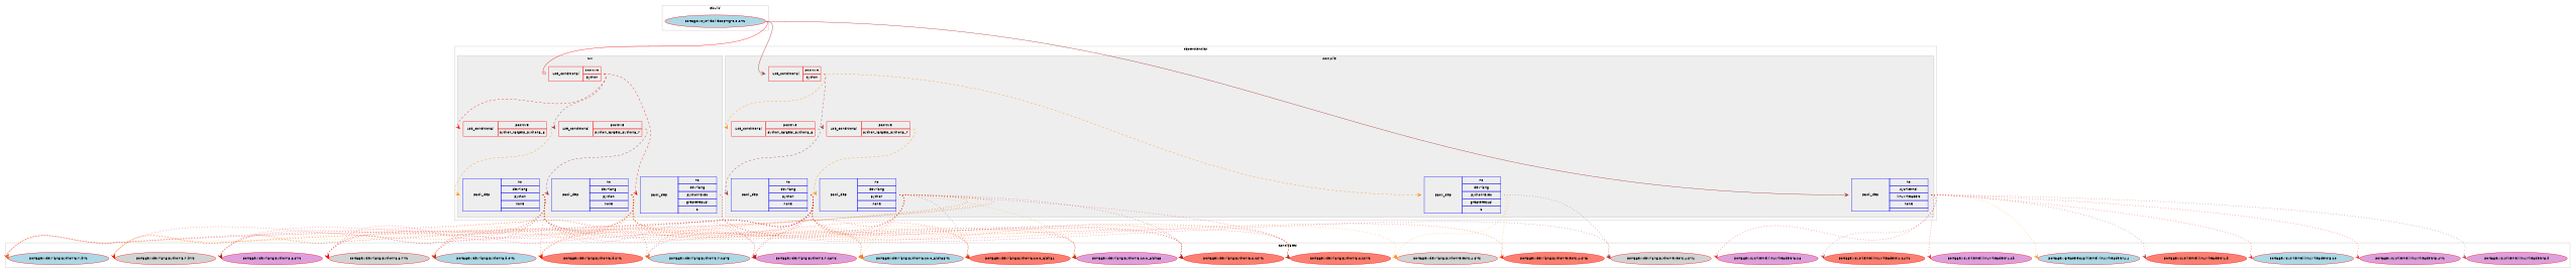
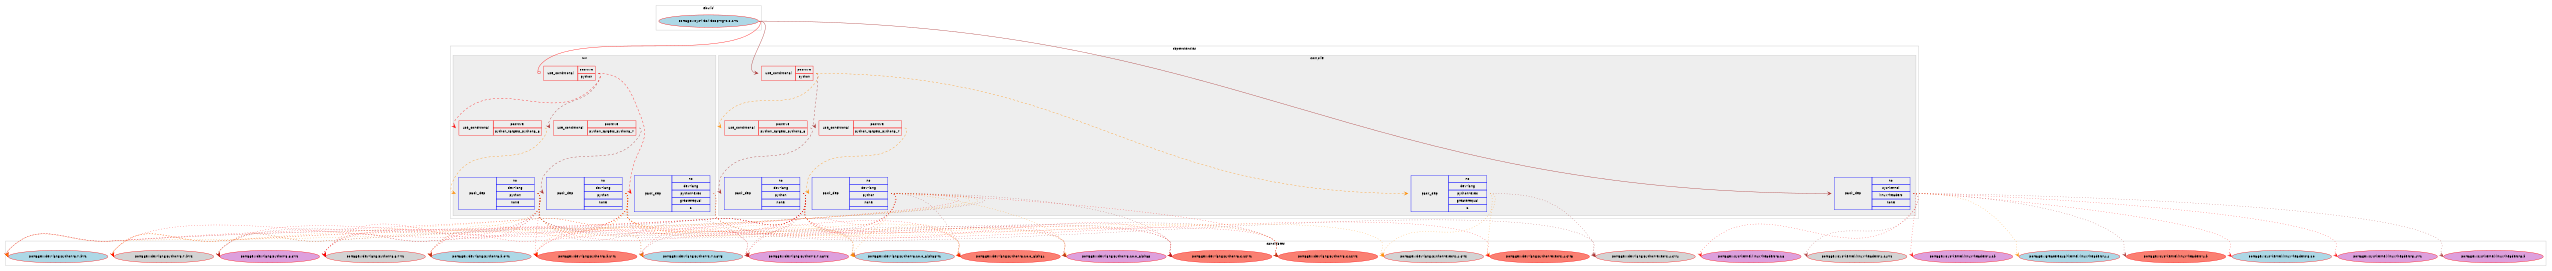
  digraph {
    compound=true
    concentrate=true
    fontname=Helvetica
    fontsize=10
    newrank=true
    rankdir=TB
    ranksep=1.5
    node [color=red fontname=Helvetica fontsize=10 style=filled]
    edge [arrowhead=vee color=red headport=w style=dotted tailport=e weight=100]
    n1 [fillcolor=lightblue label="portage://sys-libs/libcap-ng-0.8.1-r1" width=4]
    n2 [color=blue label=<<TABLE BORDER="0" CELLBORDER="1" CELLSPACING="0" CELLPADDING="4" WIDTH="220"><TR><TD ROWSPAN="6" CELLPADDING="30">pack_dep</TD></TR><TR><TD WIDTH="110">no</TD></TR><TR><TD>dev-lang</TD></TR><TR><TD>python</TD></TR><TR><TD>none</TD></TR><TR><TD></TD></TR></TABLE>> shape=none style=""]
    n3 [label=<<TABLE BORDER="0" CELLBORDER="1" CELLSPACING="0" CELLPADDING="4"><TR><TD ROWSPAN="3" CELLPADDING="10">use_conditional</TD></TR><TR><TD>positive</TD></TR><TR><TD>python_targets_python3_7</TD></TR></TABLE>> shape=none style=""]
    n4 [color=blue label=<<TABLE BORDER="0" CELLBORDER="1" CELLSPACING="0" CELLPADDING="4" WIDTH="220"><TR><TD ROWSPAN="6" CELLPADDING="30">pack_dep</TD></TR><TR><TD WIDTH="110">no</TD></TR><TR><TD>dev-lang</TD></TR><TR><TD>python</TD></TR><TR><TD>none</TD></TR><TR><TD></TD></TR></TABLE>> shape=none style=""]
    n5 [label=<<TABLE BORDER="0" CELLBORDER="1" CELLSPACING="0" CELLPADDING="4"><TR><TD ROWSPAN="3" CELLPADDING="10">use_conditional</TD></TR><TR><TD>positive</TD></TR><TR><TD>python_targets_python3_8</TD></TR></TABLE>> shape=none style=""]
    n6 [color=blue label=<<TABLE BORDER="0" CELLBORDER="1" CELLSPACING="0" CELLPADDING="4" WIDTH="220"><TR><TD ROWSPAN="6" CELLPADDING="30">pack_dep</TD></TR><TR><TD WIDTH="110">no</TD></TR><TR><TD>dev-lang</TD></TR><TR><TD>python-exec</TD></TR><TR><TD>greaterequal</TD></TR><TR><TD>2</TD></TR></TABLE>> shape=none style=""]
    n7 [label=<<TABLE BORDER="0" CELLBORDER="1" CELLSPACING="0" CELLPADDING="4"><TR><TD ROWSPAN="3" CELLPADDING="10">use_conditional</TD></TR><TR><TD>positive</TD></TR><TR><TD>python</TD></TR></TABLE>> shape=none style=""]
    n8 [color=blue label=<<TABLE BORDER="0" CELLBORDER="1" CELLSPACING="0" CELLPADDING="4" WIDTH="220"><TR><TD ROWSPAN="6" CELLPADDING="30">pack_dep</TD></TR><TR><TD WIDTH="110">no</TD></TR><TR><TD>sys-kernel</TD></TR><TR><TD>linux-headers</TD></TR><TR><TD>none</TD></TR><TR><TD></TD></TR></TABLE>> shape=none style=""]
    n9 [color=blue label=<<TABLE BORDER="0" CELLBORDER="1" CELLSPACING="0" CELLPADDING="4" WIDTH="220"><TR><TD ROWSPAN="6" CELLPADDING="30">pack_dep</TD></TR><TR><TD WIDTH="110">no</TD></TR><TR><TD>dev-lang</TD></TR><TR><TD>python</TD></TR><TR><TD>none</TD></TR><TR><TD></TD></TR></TABLE>> shape=none style=""]
    n10 [label=<<TABLE BORDER="0" CELLBORDER="1" CELLSPACING="0" CELLPADDING="4"><TR><TD ROWSPAN="3" CELLPADDING="10">use_conditional</TD></TR><TR><TD>positive</TD></TR><TR><TD>python_targets_python3_7</TD></TR></TABLE>> shape=none style=""]
    n11 [color=blue label=<<TABLE BORDER="0" CELLBORDER="1" CELLSPACING="0" CELLPADDING="4" WIDTH="220"><TR><TD ROWSPAN="6" CELLPADDING="30">pack_dep</TD></TR><TR><TD WIDTH="110">no</TD></TR><TR><TD>dev-lang</TD></TR><TR><TD>python</TD></TR><TR><TD>none</TD></TR><TR><TD></TD></TR></TABLE>> shape=none style=""]
    n12 [label=<<TABLE BORDER="0" CELLBORDER="1" CELLSPACING="0" CELLPADDING="4"><TR><TD ROWSPAN="3" CELLPADDING="10">use_conditional</TD></TR><TR><TD>positive</TD></TR><TR><TD>python_targets_python3_8</TD></TR></TABLE>> shape=none style=""]
    n13 [color=blue label=<<TABLE BORDER="0" CELLBORDER="1" CELLSPACING="0" CELLPADDING="4" WIDTH="220"><TR><TD ROWSPAN="6" CELLPADDING="30">pack_dep</TD></TR><TR><TD WIDTH="110">no</TD></TR><TR><TD>dev-lang</TD></TR><TR><TD>python-exec</TD></TR><TR><TD>greaterequal</TD></TR><TR><TD>2</TD></TR></TABLE>> shape=none style=""]
    n14 [label=<<TABLE BORDER="0" CELLBORDER="1" CELLSPACING="0" CELLPADDING="4"><TR><TD ROWSPAN="3" CELLPADDING="10">use_conditional</TD></TR><TR><TD>positive</TD></TR><TR><TD>python</TD></TR></TABLE>> shape=none style=""]
    n15 [fillcolor=salmon label="portage://dev-lang/python-3.9.1-r1" width=4]
    n16 [fillcolor=lightblue label="portage://dev-lang/python-3.9.0-r1" width=4]
    n17 [fillcolor=lightgrey label="portage://dev-lang/python-3.8.7-r1" width=4]
    n18 [fillcolor=plum label="portage://dev-lang/python-3.8.6-r1" width=4]
    n19 [fillcolor=lightgrey label="portage://dev-lang/python-3.7.9-r2" width=4]
    n20 [fillcolor=lightblue label="portage://dev-lang/python-3.7.9-r1" width=4]
    n21 [fillcolor=salmon label="portage://dev-lang/python-3.6.12-r2" width=4]
    n22 [fillcolor=salmon label="portage://dev-lang/python-3.6.12-r1" width=4]
    n23 [fillcolor=plum label="portage://dev-lang/python-3.10.0_alpha5" width=4]
    n24 [fillcolor=salmon label="portage://dev-lang/python-3.10.0_alpha4" width=4]
    n25 [fillcolor=lightblue label="portage://dev-lang/python-3.10.0_alpha3-r1" width=4]
    n26 [fillcolor=plum label="portage://dev-lang/python-2.7.18-r6" width=4]
    n27 [fillcolor=lightblue label="portage://dev-lang/python-2.7.18-r5" width=4]
    n28 [fillcolor=lightgrey label="portage://dev-lang/python-exec-2.4.6-r4" width=4]
    n29 [fillcolor=salmon label="portage://dev-lang/python-exec-2.4.6-r3" width=4]
    n30 [fillcolor=lightgrey label="portage://dev-lang/python-exec-2.4.6-r2" width=4]
    n31 [fillcolor=plum label="portage://sys-kernel/linux-headers-5.9" width=4]
    n32 [fillcolor=plum label="portage://sys-kernel/linux-headers-5.4-r1" width=4]
    n33 [fillcolor=lightblue label="portage://sys-kernel/linux-headers-5.10" width=4]
    n34 [fillcolor=salmon label="portage://sys-kernel/linux-headers-4.9" width=4]
    n35 [fillcolor=lightblue label="portage://greaterequal-kernel/linux-headers-4.4" width=4]
    n36 [fillcolor=plum label="portage://sys-kernel/linux-headers-4.19" width=4]
-   n37 [fillcolor=salmon label="portage://sys-kernel/linux-headers-4.14-r1" width=4]
+   n37 [fillcolor=lightgrey label="portage://sys-kernel/linux-headers-4.14-r1" width=4]
    n38 [fillcolor=plum label="portage://sys-kernel/linux-headers-3.18" width=4]
    subgraph cluster_1 {
      color=gray
      label=<<i>ebuild</i>>
      n1
    }
    subgraph cluster_2 {
      color=gray
      label=<<i>dependencies</i>>
      subgraph cluster_3 {
        color=gray
        fillcolor="#eeeeee"
        label=<<i>compile</i>>
        style=filled
        subgraph sub_4 {
          color=gray
          fillcolor="#eeeeee"
          label=<<i>compile</i>>
          style=filled
          n7
          subgraph sub_5 {
            color=gray
            fillcolor="#eeeeee"
            label=<<i>compile</i>>
            style=filled
            n5
            subgraph sub_6 {
              color=gray
              fillcolor="#eeeeee"
              label=<<i>compile</i>>
              style=filled
              n4
            }
          }
          subgraph sub_7 {
            color=gray
            fillcolor="#eeeeee"
            label=<<i>compile</i>>
            style=filled
            n3
            subgraph sub_8 {
              color=gray
              fillcolor="#eeeeee"
              label=<<i>compile</i>>
              style=filled
              n2
            }
          }
          subgraph sub_9 {
            color=gray
            fillcolor="#eeeeee"
            label=<<i>compile</i>>
            style=filled
            n6
          }
        }
        subgraph sub_10 {
          color=gray
          fillcolor="#eeeeee"
          label=<<i>compile</i>>
          style=filled
          n8
        }
      }
      subgraph cluster_11 {
        color=gray
        fillcolor="#eeeeee"
        label=<<i>compile and run</i>>
        style=filled
      }
      subgraph cluster_12 {
        color=gray
        fillcolor="#eeeeee"
        label=<<i>run</i>>
        style=filled
        subgraph sub_13 {
          color=gray
          fillcolor="#eeeeee"
          label=<<i>run</i>>
          style=filled
          n14
          subgraph sub_14 {
            color=gray
            fillcolor="#eeeeee"
            label=<<i>run</i>>
            style=filled
            n10
            subgraph sub_15 {
              color=gray
              fillcolor="#eeeeee"
              label=<<i>run</i>>
              style=filled
              n9
            }
          }
          subgraph sub_16 {
            color=gray
            fillcolor="#eeeeee"
            label=<<i>run</i>>
            style=filled
            n12
            subgraph sub_17 {
              color=gray
              fillcolor="#eeeeee"
              label=<<i>run</i>>
              style=filled
              n11
            }
          }
          subgraph sub_18 {
            color=gray
            fillcolor="#eeeeee"
            label=<<i>run</i>>
            style=filled
            n13
          }
        }
      }
    }
    subgraph cluster_19 {
      color=gray
      label=<<i>candidates</i>>
      rank=same
      subgraph sub_20 {
        color=black
        label=<<i>candidates</i>>
        nodesep=1
        rank=same
        n15
        n16
        n17
        n18
        n19
        n20
        n21
        n22
        n23
        n24
        n25
        n26
        n27
      }
      subgraph sub_21 {
        color=black
        label=<<i>candidates</i>>
        nodesep=1
        rank=same
        n15
        n16
        n17
        n18
        n19
        n20
        n21
        n22
        n23
        n24
        n25
        n26
        n27
      }
      subgraph sub_22 {
        color=black
        label=<<i>candidates</i>>
        nodesep=1
        rank=same
        n28
        n29
        n30
      }
      subgraph sub_23 {
        color=black
        label=<<i>candidates</i>>
        nodesep=1
        rank=same
        n31
        n32
        n33
        n34
        n35
        n36
        n37
        n38
      }
      subgraph sub_24 {
        color=black
        label=<<i>candidates</i>>
        nodesep=1
        rank=same
        n15
        n16
        n17
        n18
        n19
        n20
        n21
        n22
        n23
        n24
        n25
        n26
        n27
      }
      subgraph sub_25 {
        color=black
        label=<<i>candidates</i>>
        nodesep=1
        rank=same
        n15
        n16
        n17
        n18
        n19
        n20
        n21
        n22
        n23
        n24
        n25
        n26
        n27
      }
      subgraph sub_26 {
        color=black
        label=<<i>candidates</i>>
        nodesep=1
        rank=same
        n28
        n29
        n30
      }
    }
    n1 -> n7 [color=brown style=solid weight=20]
    n1 -> n8 [color=brown style=solid weight=20]
    n1 -> n14 [arrowhead=odot style=solid weight=20]
    n2 -> n15
    n2 -> n16
    n2 -> n17
    n2 -> n18 [color=darkorange]
    n2 -> n19 [color=darkorange]
    n2 -> n20 [color=brown]
    n2 -> n21
    n2 -> n22 [color=brown]
    n2 -> n23 [color=darkorange]
    n2 -> n24 [color=brown]
    n2 -> n25 [color=darkorange]
    n2 -> n26
    n2 -> n27 [color=brown]
    n3 -> n2 [color=darkorange style=dashed weight=20]
    n4 -> n15
    n4 -> n16
    n4 -> n17 [color=brown]
    n4 -> n18 [color=brown]
    n4 -> n19
    n4 -> n20
    n4 -> n21
    n4 -> n22
    n4 -> n23
    n4 -> n24 [color=darkorange]
    n4 -> n25 [color=brown]
    n4 -> n26 [color=brown]
    n4 -> n27
    n5 -> n4 [color=brown style=dashed weight=20]
    n6 -> n28 [color=brown]
    n6 -> n29 [color=darkorange]
    n6 -> n30 [color=darkorange]
    n7 -> n3 [color=brown style=dashed weight=20]
    n7 -> n5 [color=darkorange style=dashed weight=20]
    n7 -> n6 [color=darkorange style=dashed weight=20]
    n8 -> n31 [color=brown]
    n8 -> n32
    n8 -> n33
    n8 -> n34 [color=brown]
    n8 -> n35 [color=darkorange]
    n8 -> n36
    n8 -> n37 [color=brown]
    n8 -> n38
    n9 -> n15 [color=darkorange]
    n9 -> n16 [color=darkorange]
    n9 -> n17
    n9 -> n18
    n9 -> n19 [color=darkorange]
    n9 -> n20
    n9 -> n21 [color=darkorange]
    n9 -> n22
    n9 -> n23 [color=darkorange]
    n9 -> n24 [color=darkorange]
    n9 -> n25 [color=darkorange]
    n9 -> n26
    n9 -> n27 [color=brown]
    n10 -> n9 [color=brown style=dashed weight=20]
    n11 -> n15
    n11 -> n16 [color=brown]
    n11 -> n17
    n11 -> n18 [color=brown]
    n11 -> n19
    n11 -> n20 [color=darkorange]
    n11 -> n21 [color=brown]
    n11 -> n22 [color=brown]
    n11 -> n23 [color=brown]
    n11 -> n24
    n11 -> n25 [color=darkorange]
    n11 -> n26 [color=brown]
    n11 -> n27 [color=darkorange]
    n12 -> n11 [color=darkorange style=dashed weight=20]
    n13 -> n28 [color=brown]
    n13 -> n29
    n13 -> n30 [color=darkorange]
    n14 -> n10 [color=brown style=dashed weight=20]
    n14 -> n12 [style=dashed weight=20]
    n14 -> n13 [style=dashed weight=20]
  }
